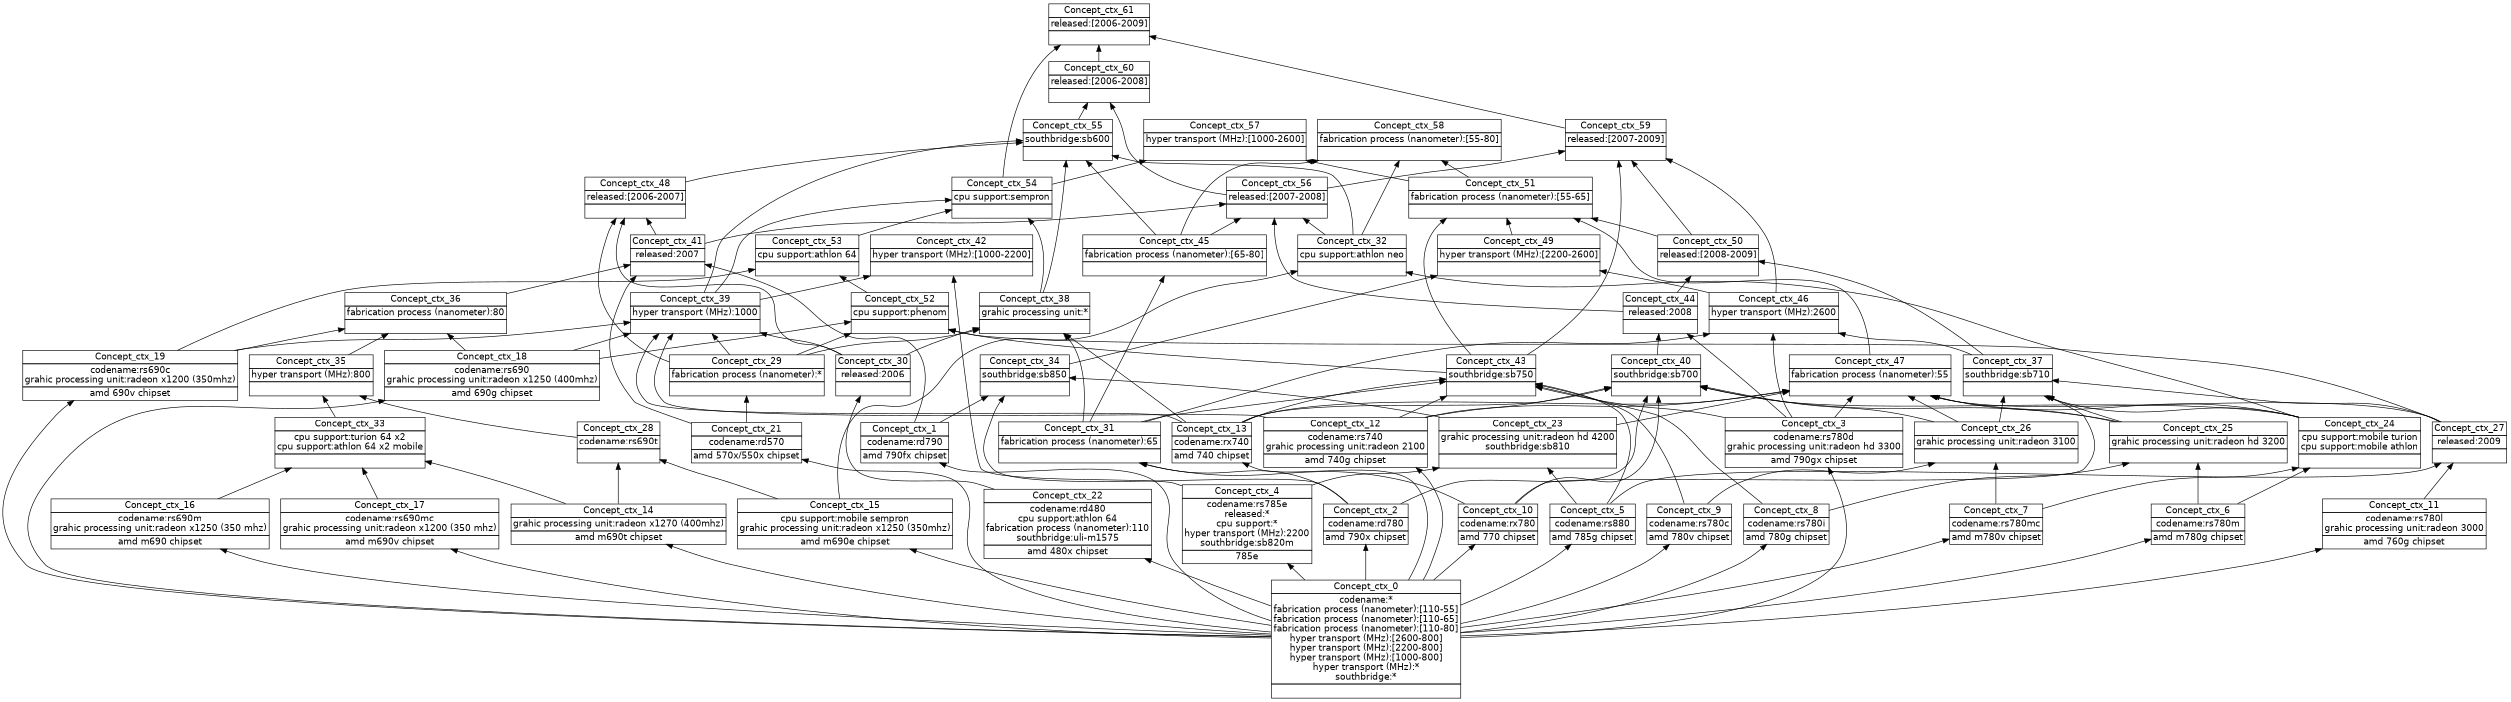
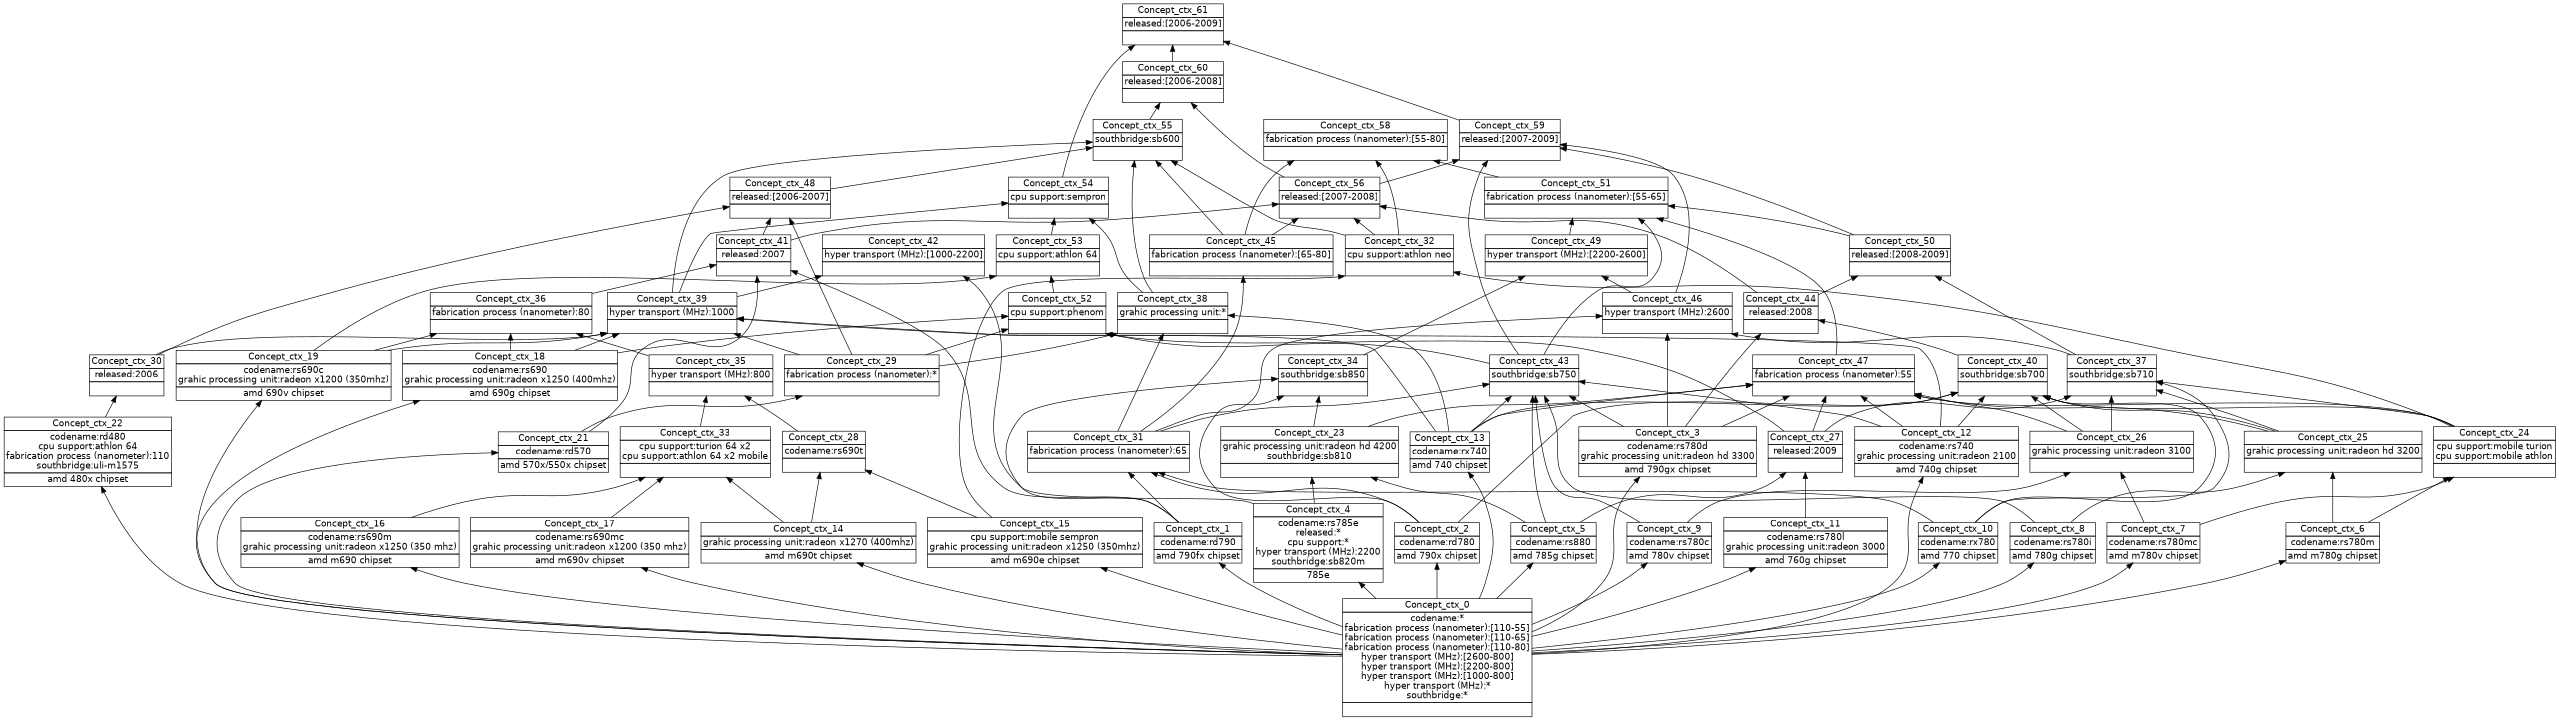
  digraph {
    nodesep=0.2
    rankdir=BT
    ranksep=0.3
    node [fontname="DejaVu Sans" margin="0.03,0.03" shape=none]
    edge [headport=p tailport=p]
    n1 [label=<<table border="0" cellborder="1" cellspacing="0" port="p"><tr><td>Concept_ctx_0</td></tr><tr><td>codename:*<br/>fabrication process (nanometer):[110-55]<br/>fabrication process (nanometer):[110-65]<br/>fabrication process (nanometer):[110-80]<br/>hyper transport (MHz):[2600-800]<br/>hyper transport (MHz):[2200-800]<br/>hyper transport (MHz):[1000-800]<br/>hyper transport (MHz):*<br/>southbridge:*<br/></td></tr><tr><td><br/></td></tr></table>>]
    n2 [label=<<table border="0" cellborder="1" cellspacing="0" port="p"><tr><td>Concept_ctx_15</td></tr><tr><td>cpu support:mobile sempron<br/>grahic processing unit:radeon x1250 (350mhz)<br/></td></tr><tr><td>amd m690e chipset<br/></td></tr></table>>]
    n3 [label=<<table border="0" cellborder="1" cellspacing="0" port="p"><tr><td>Concept_ctx_22</td></tr><tr><td>codename:rd480<br/>cpu support:athlon 64<br/>fabrication process (nanometer):110<br/>southbridge:uli-m1575<br/></td></tr><tr><td>amd 480x chipset<br/></td></tr></table>>]
    n4 [label=<<table border="0" cellborder="1" cellspacing="0" port="p"><tr><td>Concept_ctx_21</td></tr><tr><td>codename:rd570<br/></td></tr><tr><td>amd 570x/550x chipset<br/></td></tr></table>>]
    n5 [label=<<table border="0" cellborder="1" cellspacing="0" port="p"><tr><td>Concept_ctx_19</td></tr><tr><td>codename:rs690c<br/>grahic processing unit:radeon x1200 (350mhz)<br/></td></tr><tr><td>amd 690v chipset<br/></td></tr></table>>]
    n6 [label=<<table border="0" cellborder="1" cellspacing="0" port="p"><tr><td>Concept_ctx_18</td></tr><tr><td>codename:rs690<br/>grahic processing unit:radeon x1250 (400mhz)<br/></td></tr><tr><td>amd 690g chipset<br/></td></tr></table>>]
    n7 [label=<<table border="0" cellborder="1" cellspacing="0" port="p"><tr><td>Concept_ctx_17</td></tr><tr><td>codename:rs690mc<br/>grahic processing unit:radeon x1200 (350 mhz)<br/></td></tr><tr><td>amd m690v chipset<br/></td></tr></table>>]
    n8 [label=<<table border="0" cellborder="1" cellspacing="0" port="p"><tr><td>Concept_ctx_16</td></tr><tr><td>codename:rs690m<br/>grahic processing unit:radeon x1250 (350 mhz)<br/></td></tr><tr><td>amd m690 chipset<br/></td></tr></table>>]
    n9 [label=<<table border="0" cellborder="1" cellspacing="0" port="p"><tr><td>Concept_ctx_13</td></tr><tr><td>codename:rx740<br/></td></tr><tr><td>amd 740 chipset<br/></td></tr></table>>]
    n10 [label=<<table border="0" cellborder="1" cellspacing="0" port="p"><tr><td>Concept_ctx_12</td></tr><tr><td>codename:rs740<br/>grahic processing unit:radeon 2100<br/></td></tr><tr><td>amd 740g chipset<br/></td></tr></table>>]
    n11 [label=<<table border="0" cellborder="1" cellspacing="0" port="p"><tr><td>Concept_ctx_11</td></tr><tr><td>codename:rs780l<br/>grahic processing unit:radeon 3000<br/></td></tr><tr><td>amd 760g chipset<br/></td></tr></table>>]
    n12 [label=<<table border="0" cellborder="1" cellspacing="0" port="p"><tr><td>Concept_ctx_10</td></tr><tr><td>codename:rx780<br/></td></tr><tr><td>amd 770 chipset<br/></td></tr></table>>]
    n13 [label=<<table border="0" cellborder="1" cellspacing="0" port="p"><tr><td>Concept_ctx_9</td></tr><tr><td>codename:rs780c<br/></td></tr><tr><td>amd 780v chipset<br/></td></tr></table>>]
    n14 [label=<<table border="0" cellborder="1" cellspacing="0" port="p"><tr><td>Concept_ctx_8</td></tr><tr><td>codename:rs780i<br/></td></tr><tr><td>amd 780g chipset<br/></td></tr></table>>]
    n15 [label=<<table border="0" cellborder="1" cellspacing="0" port="p"><tr><td>Concept_ctx_7</td></tr><tr><td>codename:rs780mc<br/></td></tr><tr><td>amd m780v chipset<br/></td></tr></table>>]
    n16 [label=<<table border="0" cellborder="1" cellspacing="0" port="p"><tr><td>Concept_ctx_6</td></tr><tr><td>codename:rs780m<br/></td></tr><tr><td>amd m780g chipset<br/></td></tr></table>>]
    n17 [label=<<table border="0" cellborder="1" cellspacing="0" port="p"><tr><td>Concept_ctx_5</td></tr><tr><td>codename:rs880<br/></td></tr><tr><td>amd 785g chipset<br/></td></tr></table>>]
    n18 [label=<<table border="0" cellborder="1" cellspacing="0" port="p"><tr><td>Concept_ctx_4</td></tr><tr><td>codename:rs785e<br/>released:*<br/>cpu support:*<br/>hyper transport (MHz):2200<br/>southbridge:sb820m<br/></td></tr><tr><td>785e<br/></td></tr></table>>]
    n19 [label=<<table border="0" cellborder="1" cellspacing="0" port="p"><tr><td>Concept_ctx_3</td></tr><tr><td>codename:rs780d<br/>grahic processing unit:radeon hd 3300<br/></td></tr><tr><td>amd 790gx chipset<br/></td></tr></table>>]
    n20 [label=<<table border="0" cellborder="1" cellspacing="0" port="p"><tr><td>Concept_ctx_2</td></tr><tr><td>codename:rd780<br/></td></tr><tr><td>amd 790x chipset<br/></td></tr></table>>]
    n21 [label=<<table border="0" cellborder="1" cellspacing="0" port="p"><tr><td>Concept_ctx_1</td></tr><tr><td>codename:rd790<br/></td></tr><tr><td>amd 790fx chipset<br/></td></tr></table>>]
    n22 [label=<<table border="0" cellborder="1" cellspacing="0" port="p"><tr><td>Concept_ctx_14</td></tr><tr><td>grahic processing unit:radeon x1270 (400mhz)<br/></td></tr><tr><td>amd m690t chipset<br/></td></tr></table>>]
    n23 [label=<<table border="0" cellborder="1" cellspacing="0" port="p"><tr><td>Concept_ctx_28</td></tr><tr><td>codename:rs690t<br/></td></tr><tr><td><br/></td></tr></table>>]
    n24 [label=<<table border="0" cellborder="1" cellspacing="0" port="p"><tr><td>Concept_ctx_32</td></tr><tr><td>cpu support:athlon neo<br/></td></tr><tr><td><br/></td></tr></table>>]
    n25 [label=<<table border="0" cellborder="1" cellspacing="0" port="p"><tr><td>Concept_ctx_30</td></tr><tr><td>released:2006<br/></td></tr><tr><td><br/></td></tr></table>>]
    n26 [label=<<table border="0" cellborder="1" cellspacing="0" port="p"><tr><td>Concept_ctx_29</td></tr><tr><td>fabrication process (nanometer):*<br/></td></tr><tr><td><br/></td></tr></table>>]
    n27 [label=<<table border="0" cellborder="1" cellspacing="0" port="p"><tr><td>Concept_ctx_41</td></tr><tr><td>released:2007<br/></td></tr><tr><td><br/></td></tr></table>>]
    n28 [label=<<table border="0" cellborder="1" cellspacing="0" port="p"><tr><td>Concept_ctx_36</td></tr><tr><td>fabrication process (nanometer):80<br/></td></tr><tr><td><br/></td></tr></table>>]
    n29 [label=<<table border="0" cellborder="1" cellspacing="0" port="p"><tr><td>Concept_ctx_39</td></tr><tr><td>hyper transport (MHz):1000<br/></td></tr><tr><td><br/></td></tr></table>>]
    n30 [label=<<table border="0" cellborder="1" cellspacing="0" port="p"><tr><td>Concept_ctx_53</td></tr><tr><td>cpu support:athlon 64<br/></td></tr><tr><td><br/></td></tr></table>>]
    n31 [label=<<table border="0" cellborder="1" cellspacing="0" port="p"><tr><td>Concept_ctx_52</td></tr><tr><td>cpu support:phenom<br/></td></tr><tr><td><br/></td></tr></table>>]
    n32 [label=<<table border="0" cellborder="1" cellspacing="0" port="p"><tr><td>Concept_ctx_33</td></tr><tr><td>cpu support:turion 64 x2<br/>cpu support:athlon 64 x2 mobile<br/></td></tr><tr><td><br/></td></tr></table>>]
    n33 [label=<<table border="0" cellborder="1" cellspacing="0" port="p"><tr><td>Concept_ctx_38</td></tr><tr><td>grahic processing unit:*<br/></td></tr><tr><td><br/></td></tr></table>>]
    n34 [label=<<table border="0" cellborder="1" cellspacing="0" port="p"><tr><td>Concept_ctx_40</td></tr><tr><td>southbridge:sb700<br/></td></tr><tr><td><br/></td></tr></table>>]
    n35 [label=<<table border="0" cellborder="1" cellspacing="0" port="p"><tr><td>Concept_ctx_43</td></tr><tr><td>southbridge:sb750<br/></td></tr><tr><td><br/></td></tr></table>>]
    n36 [label=<<table border="0" cellborder="1" cellspacing="0" port="p"><tr><td>Concept_ctx_47</td></tr><tr><td>fabrication process (nanometer):55<br/></td></tr><tr><td><br/></td></tr></table>>]
    n37 [label=<<table border="0" cellborder="1" cellspacing="0" port="p"><tr><td>Concept_ctx_27</td></tr><tr><td>released:2009<br/></td></tr><tr><td><br/></td></tr></table>>]
    n38 [label=<<table border="0" cellborder="1" cellspacing="0" port="p"><tr><td>Concept_ctx_31</td></tr><tr><td>fabrication process (nanometer):65<br/></td></tr><tr><td><br/></td></tr></table>>]
    n39 [label=<<table border="0" cellborder="1" cellspacing="0" port="p"><tr><td>Concept_ctx_37</td></tr><tr><td>southbridge:sb710<br/></td></tr><tr><td><br/></td></tr></table>>]
    n40 [label=<<table border="0" cellborder="1" cellspacing="0" port="p"><tr><td>Concept_ctx_26</td></tr><tr><td>grahic processing unit:radeon 3100<br/></td></tr><tr><td><br/></td></tr></table>>]
    n41 [label=<<table border="0" cellborder="1" cellspacing="0" port="p"><tr><td>Concept_ctx_25</td></tr><tr><td>grahic processing unit:radeon hd 3200<br/></td></tr><tr><td><br/></td></tr></table>>]
    n42 [label=<<table border="0" cellborder="1" cellspacing="0" port="p"><tr><td>Concept_ctx_24</td></tr><tr><td>cpu support:mobile turion<br/>cpu support:mobile athlon<br/></td></tr><tr><td><br/></td></tr></table>>]
    n43 [label=<<table border="0" cellborder="1" cellspacing="0" port="p"><tr><td>Concept_ctx_23</td></tr><tr><td>grahic processing unit:radeon hd 4200<br/>southbridge:sb810<br/></td></tr><tr><td><br/></td></tr></table>>]
    n44 [label=<<table border="0" cellborder="1" cellspacing="0" port="p"><tr><td>Concept_ctx_42</td></tr><tr><td>hyper transport (MHz):[1000-2200]<br/></td></tr><tr><td><br/></td></tr></table>>]
    n45 [label=<<table border="0" cellborder="1" cellspacing="0" port="p"><tr><td>Concept_ctx_44</td></tr><tr><td>released:2008<br/></td></tr><tr><td><br/></td></tr></table>>]
    n46 [label=<<table border="0" cellborder="1" cellspacing="0" port="p"><tr><td>Concept_ctx_46</td></tr><tr><td>hyper transport (MHz):2600<br/></td></tr><tr><td><br/></td></tr></table>>]
    n47 [label=<<table border="0" cellborder="1" cellspacing="0" port="p"><tr><td>Concept_ctx_34</td></tr><tr><td>southbridge:sb850<br/></td></tr><tr><td><br/></td></tr></table>>]
    n48 [label=<<table border="0" cellborder="1" cellspacing="0" port="p"><tr><td>Concept_ctx_35</td></tr><tr><td>hyper transport (MHz):800<br/></td></tr><tr><td><br/></td></tr></table>>]
    n49 [label=<<table border="0" cellborder="1" cellspacing="0" port="p"><tr><td>Concept_ctx_55</td></tr><tr><td>southbridge:sb600<br/></td></tr><tr><td><br/></td></tr></table>>]
    n50 [label=<<table border="0" cellborder="1" cellspacing="0" port="p"><tr><td>Concept_ctx_56</td></tr><tr><td>released:[2007-2008]<br/></td></tr><tr><td><br/></td></tr></table>>]
    n51 [label=<<table border="0" cellborder="1" cellspacing="0" port="p"><tr><td>Concept_ctx_58</td></tr><tr><td>fabrication process (nanometer):[55-80]<br/></td></tr><tr><td><br/></td></tr></table>>]
    n52 [label=<<table border="0" cellborder="1" cellspacing="0" port="p"><tr><td>Concept_ctx_48</td></tr><tr><td>released:[2006-2007]<br/></td></tr><tr><td><br/></td></tr></table>>]
    n53 [label=<<table border="0" cellborder="1" cellspacing="0" port="p"><tr><td>Concept_ctx_54</td></tr><tr><td>cpu support:sempron<br/></td></tr><tr><td><br/></td></tr></table>>]
    n54 [label=<<table border="0" cellborder="1" cellspacing="0" port="p"><tr><td>Concept_ctx_51</td></tr><tr><td>fabrication process (nanometer):[55-65]<br/></td></tr><tr><td><br/></td></tr></table>>]
    n55 [label=<<table border="0" cellborder="1" cellspacing="0" port="p"><tr><td>Concept_ctx_59</td></tr><tr><td>released:[2007-2009]<br/></td></tr><tr><td><br/></td></tr></table>>]
    n56 [label=<<table border="0" cellborder="1" cellspacing="0" port="p"><tr><td>Concept_ctx_45</td></tr><tr><td>fabrication process (nanometer):[65-80]<br/></td></tr><tr><td><br/></td></tr></table>>]
    n57 [label=<<table border="0" cellborder="1" cellspacing="0" port="p"><tr><td>Concept_ctx_50</td></tr><tr><td>released:[2008-2009]<br/></td></tr><tr><td><br/></td></tr></table>>]
    n58 [label=<<table border="0" cellborder="1" cellspacing="0" port="p"><tr><td>Concept_ctx_49</td></tr><tr><td>hyper transport (MHz):[2200-2600]<br/></td></tr><tr><td><br/></td></tr></table>>]
    n59 [label=<<table border="0" cellborder="1" cellspacing="0" port="p"><tr><td>Concept_ctx_60</td></tr><tr><td>released:[2006-2008]<br/></td></tr><tr><td><br/></td></tr></table>>]
-   n60 [label=<<table border="0" cellborder="1" cellspacing="0" port="p"><tr><td>Concept_ctx_57</td></tr><tr><td>hyper transport (MHz):[1000-2600]<br/></td></tr><tr><td><br/></td></tr></table>>]
    n61 [label=<<table border="0" cellborder="1" cellspacing="0" port="p"><tr><td>Concept_ctx_61</td></tr><tr><td>released:[2006-2009]<br/></td></tr><tr><td><br/></td></tr></table>>]
    n1 -> n2
    n1 -> n3
    n1 -> n4
    n1 -> n5
    n1 -> n6
    n1 -> n7
    n1 -> n8
    n1 -> n9
    n1 -> n10
    n1 -> n11
    n1 -> n12
    n1 -> n13
    n1 -> n14
    n1 -> n15
    n1 -> n16
    n1 -> n17
    n1 -> n18
    n1 -> n19
    n1 -> n20
    n1 -> n21
    n1 -> n22
    n2 -> n23
    n2 -> n24
    n3 -> n25
    n4 -> n26
    n4 -> n27
    n5 -> n28
    n5 -> n29
    n5 -> n30
    n6 -> n28
    n6 -> n29
    n6 -> n31
    n7 -> n32
    n8 -> n32
    n9 -> n29
    n9 -> n33
    n9 -> n34
    n9 -> n35
    n9 -> n36
    n10 -> n29
    n10 -> n34
    n10 -> n35
    n10 -> n36
    n11 -> n37
    n12 -> n34
    n12 -> n38
    n12 -> n39
    n13 -> n35
    n13 -> n40
    n14 -> n35
    n14 -> n41
    n15 -> n40
    n15 -> n42
    n16 -> n41
    n16 -> n42
    n17 -> n35
    n17 -> n37
    n17 -> n43
    n18 -> n43
    n18 -> n44
    n19 -> n35
    n19 -> n36
    n19 -> n45
    n19 -> n46
    n20 -> n34
    n20 -> n38
    n20 -> n47
    n21 -> n27
+   n21 -> n38
    n21 -> n47
    n22 -> n23
    n22 -> n32
    n23 -> n48
    n24 -> n49
    n24 -> n50
    n24 -> n51
    n25 -> n29
-   n25 -> n33
    n25 -> n52
    n26 -> n29
    n26 -> n31
    n26 -> n33
    n26 -> n52
    n27 -> n50
    n27 -> n52
    n28 -> n27
    n29 -> n44
    n29 -> n49
    n29 -> n53
    n30 -> n53
    n31 -> n30
    n32 -> n48
    n33 -> n49
    n33 -> n53
    n34 -> n45
    n35 -> n31
    n35 -> n54
    n35 -> n55
    n36 -> n54
    n37 -> n31
    n37 -> n36
    n37 -> n39
    n38 -> n33
    n38 -> n35
    n38 -> n46
    n38 -> n56
    n39 -> n46
    n39 -> n57
    n40 -> n34
    n40 -> n36
    n40 -> n39
    n41 -> n34
    n41 -> n36
    n41 -> n39
    n42 -> n24
    n42 -> n34
    n42 -> n36
    n42 -> n39
    n43 -> n36
    n43 -> n47
    n45 -> n50
    n45 -> n57
    n46 -> n55
    n46 -> n58
    n47 -> n58
    n48 -> n28
    n49 -> n59
    n50 -> n55
    n50 -> n59
    n52 -> n49
-   n53 -> n60
    n53 -> n61
    n54 -> n51
-   n54 -> n60
    n55 -> n61
    n56 -> n49
    n56 -> n50
    n56 -> n51
    n57 -> n54
    n57 -> n55
    n58 -> n54
    n59 -> n61
  }
